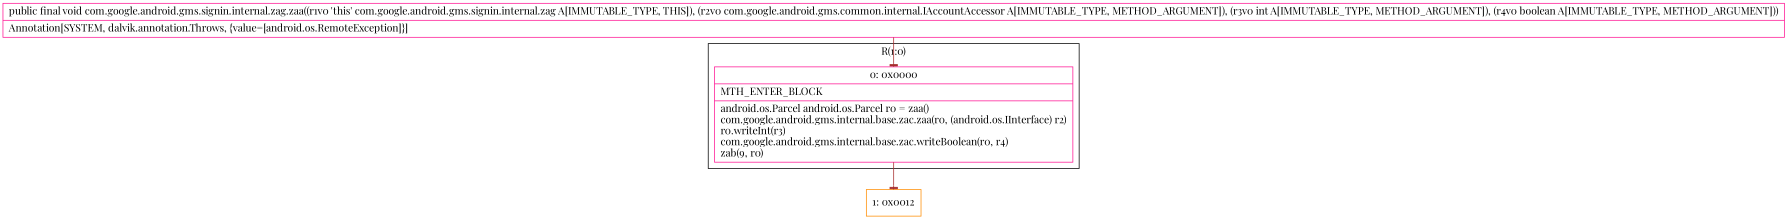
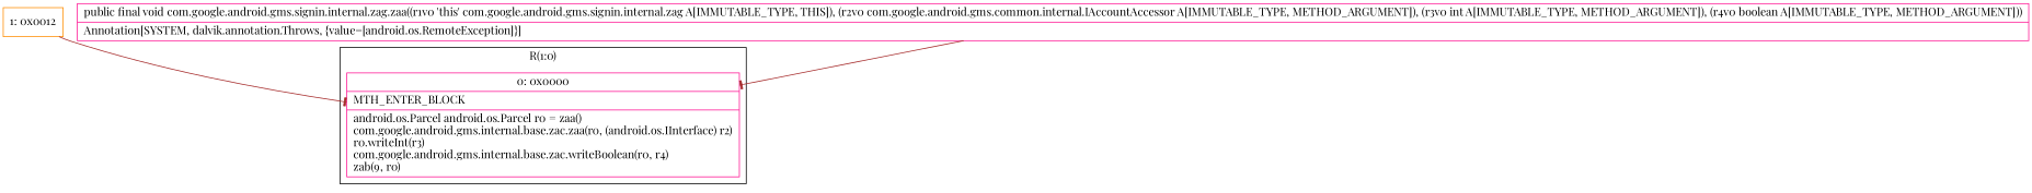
  digraph {
    fontname="Playfair Display"
    node [color=deeppink shape=record fontname="Playfair Display"]
    edge [color=brown arrowhead=tee fontname="Playfair Display"]
    n1 [label="{0\:\ 0x0000|MTH_ENTER_BLOCK\l|android.os.Parcel android.os.Parcel r0 = zaa()\lcom.google.android.gms.internal.base.zac.zaa(r0, (android.os.IInterface) r2)\lr0.writeInt(r3)\lcom.google.android.gms.internal.base.zac.writeBoolean(r0, r4)\lzab(9, r0)\l}"]
    n2 [color=darkorange label="{1\:\ 0x0012}"]
    n3 [label="{public final void com.google.android.gms.signin.internal.zag.zaa((r1v0 'this' com.google.android.gms.signin.internal.zag A[IMMUTABLE_TYPE, THIS]), (r2v0 com.google.android.gms.common.internal.IAccountAccessor A[IMMUTABLE_TYPE, METHOD_ARGUMENT]), (r3v0 int A[IMMUTABLE_TYPE, METHOD_ARGUMENT]), (r4v0 boolean A[IMMUTABLE_TYPE, METHOD_ARGUMENT]))  | Annotation[SYSTEM, dalvik.annotation.Throws, \{value=[android.os.RemoteException]\}]\l}"]
    subgraph cluster_1 {
      label="R(1:0)"
      n1
    }
-   n1 -> n2
+   n2 -> n1
    n3 -> n1
  }
